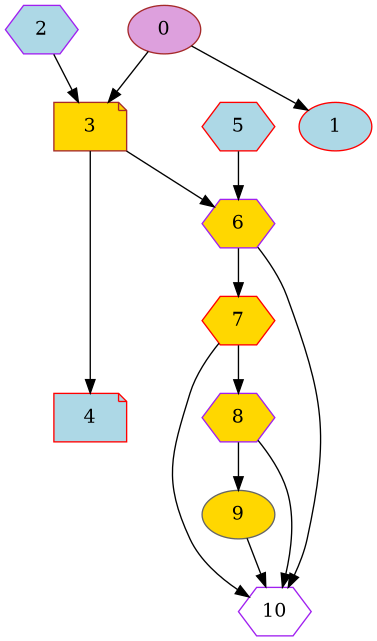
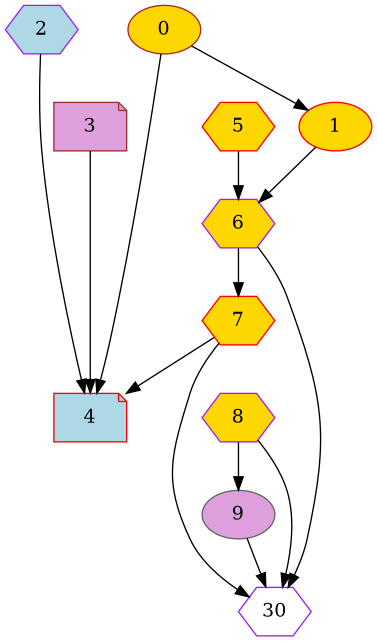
  digraph {
    node [color=red fillcolor=gold shape=hexagon style=filled]
-   0 [color=brown fillcolor=plum shape=ellipse]
-   1 [fillcolor=lightblue shape=ellipse]
-   3 [color=brown shape=note]
+   0 [color=brown shape=ellipse]
+   1 [shape=ellipse]
+   3 [color=brown fillcolor=plum shape=note]
    4 [fillcolor=lightblue shape=note]
    6 [color=purple]
    2 [color=purple fillcolor=lightblue]
    7
-   10 [color=purple fillcolor=white]
-   5 [fillcolor=lightblue]
+   10 [color=purple fillcolor=white label=30]
+   5
    8 [color=purple]
-   9 [color=gray40 shape=ellipse]
+   9 [color=gray40 fillcolor=plum shape=ellipse]
    0 -> 1
-   0 -> 3
+   0 -> 4
    3 -> 4
-   3 -> 6
+   1 -> 6
    6 -> 7
    6 -> 10
-   2 -> 3
+   2 -> 4
    7 -> 10
-   7 -> 8
+   7 -> 4
    5 -> 6
    8 -> 10
    8 -> 9
    9 -> 10
  }
